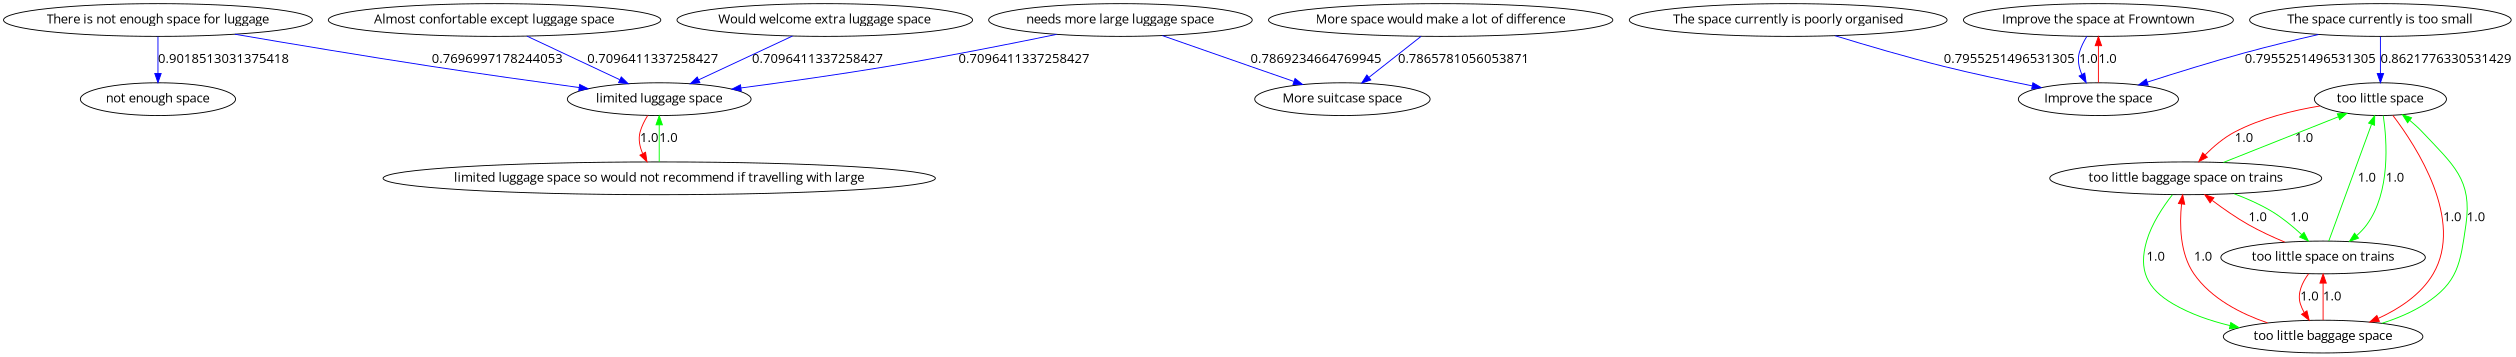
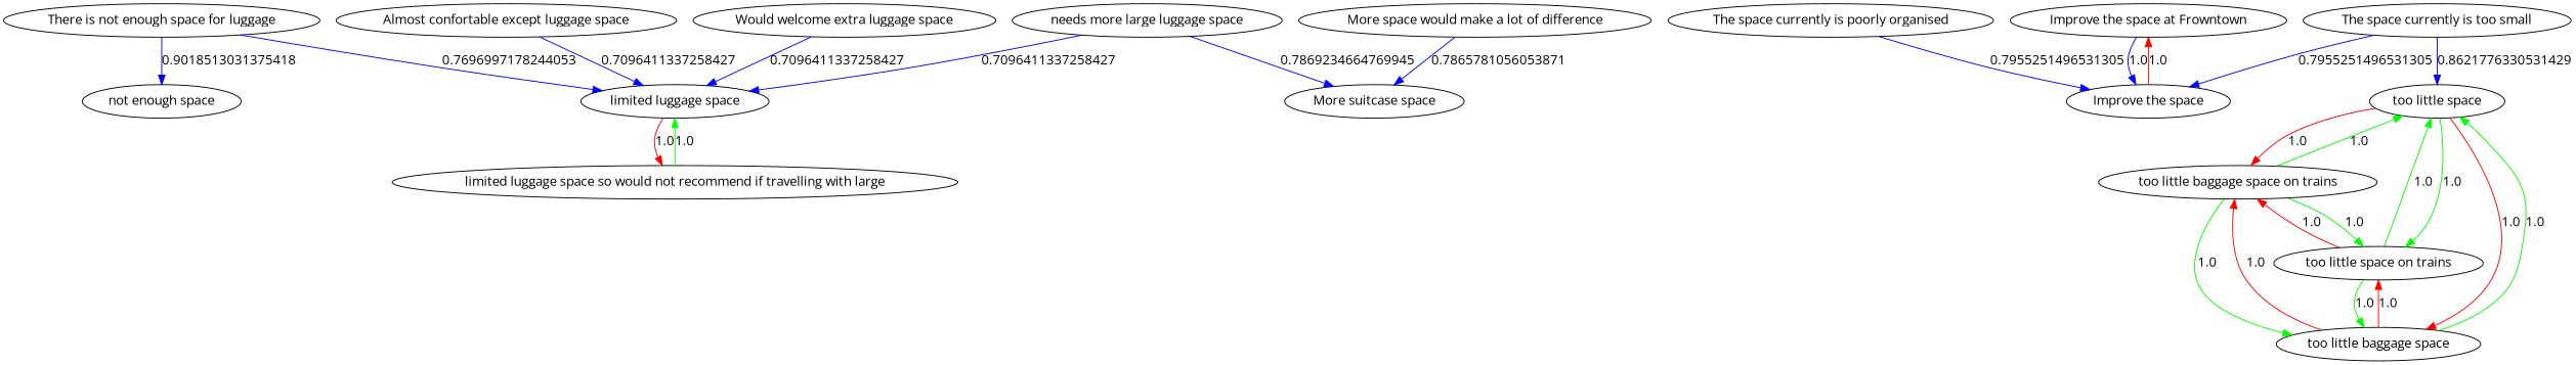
  digraph {
    fontname="Open Sans"
    node [fontname="Open Sans"]
    edge [color=blue fontname="Open Sans"]
    "Almost confortable except luggage space"
    "limited luggage space"
    "limited luggage space so would not recommend if travelling with large"
    "Improve the space at Frowntown"
    "Improve the space"
    "More space would make a lot of difference"
    "More suitcase space"
    "The space currently is poorly organised"
    "The space currently is too small"
    "too little space"
    "too little baggage space on trains"
    "too little baggage space"
    "too little space on trains"
    "There is not enough space for luggage"
    "not enough space"
    "Would welcome extra luggage space"
    "needs more large luggage space"
    "Almost confortable except luggage space" -> "limited luggage space" [label=0.7096411337258427]
    "limited luggage space" -> "limited luggage space so would not recommend if travelling with large" [color=red label=1.0]
    "limited luggage space so would not recommend if travelling with large" -> "limited luggage space" [color=green label=1.0]
    "Improve the space at Frowntown" -> "Improve the space" [label=1.0]
    "Improve the space" -> "Improve the space at Frowntown" [color=red label=1.0]
    "More space would make a lot of difference" -> "More suitcase space" [label=0.7865781056053871]
    "The space currently is poorly organised" -> "Improve the space" [label=0.7955251496531305]
    "The space currently is too small" -> "Improve the space" [label=0.7955251496531305]
    "The space currently is too small" -> "too little space" [label=0.8621776330531429]
    "too little space" -> "too little baggage space on trains" [color=red label=1.0]
    "too little space" -> "too little baggage space" [color=red label=1.0]
    "too little space" -> "too little space on trains" [color=green label=1.0]
    "too little baggage space on trains" -> "too little space" [color=green label=1.0]
    "too little baggage space on trains" -> "too little baggage space" [color=green label=1.0]
    "too little baggage space on trains" -> "too little space on trains" [color=green label=1.0]
    "too little baggage space" -> "too little space" [color=green label=1.0]
    "too little baggage space" -> "too little baggage space on trains" [color=red label=1.0]
    "too little baggage space" -> "too little space on trains" [color=red label=1.0]
    "too little space on trains" -> "too little space" [color=green label=1.0]
    "too little space on trains" -> "too little baggage space on trains" [color=red label=1.0]
-   "too little space on trains" -> "too little baggage space" [color=red label=1.0]
+   "too little space on trains" -> "too little baggage space" [color=green label=1.0]
    "There is not enough space for luggage" -> "limited luggage space" [label=0.7696997178244053]
    "There is not enough space for luggage" -> "not enough space" [label=0.9018513031375418]
    "Would welcome extra luggage space" -> "limited luggage space" [label=0.7096411337258427]
    "needs more large luggage space" -> "limited luggage space" [label=0.7096411337258427]
    "needs more large luggage space" -> "More suitcase space" [label=0.7869234664769945]
  }
